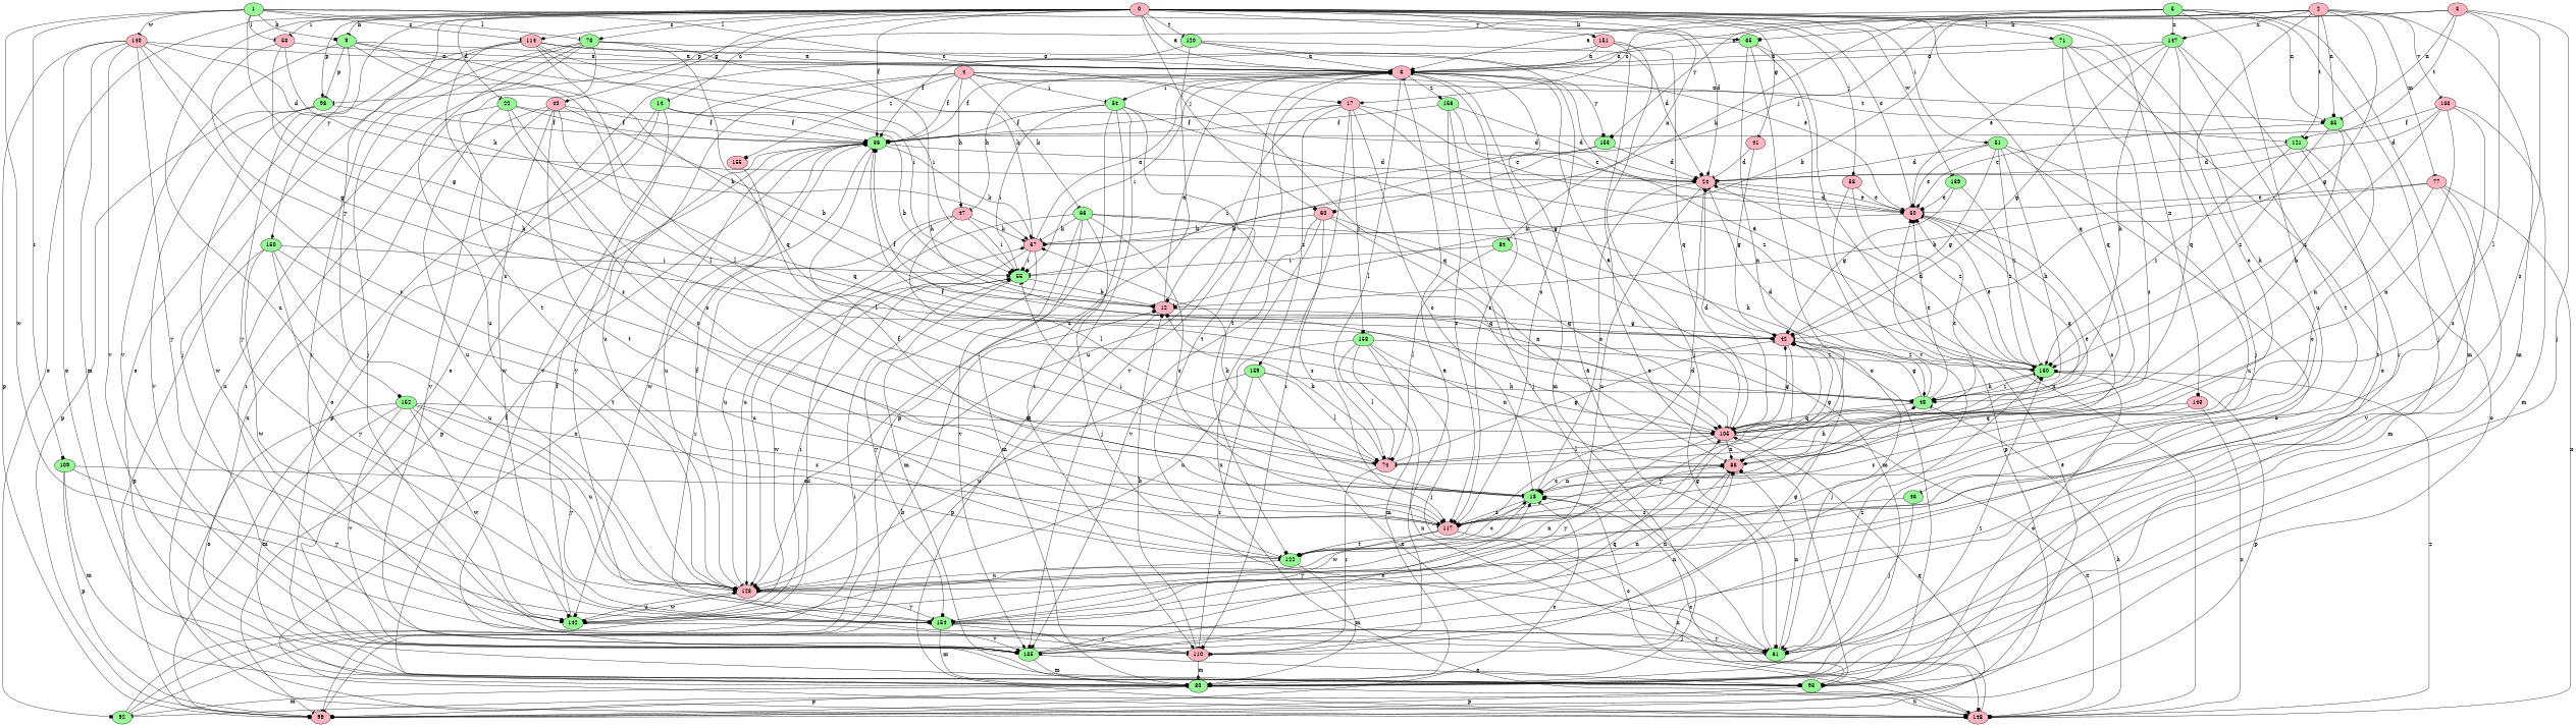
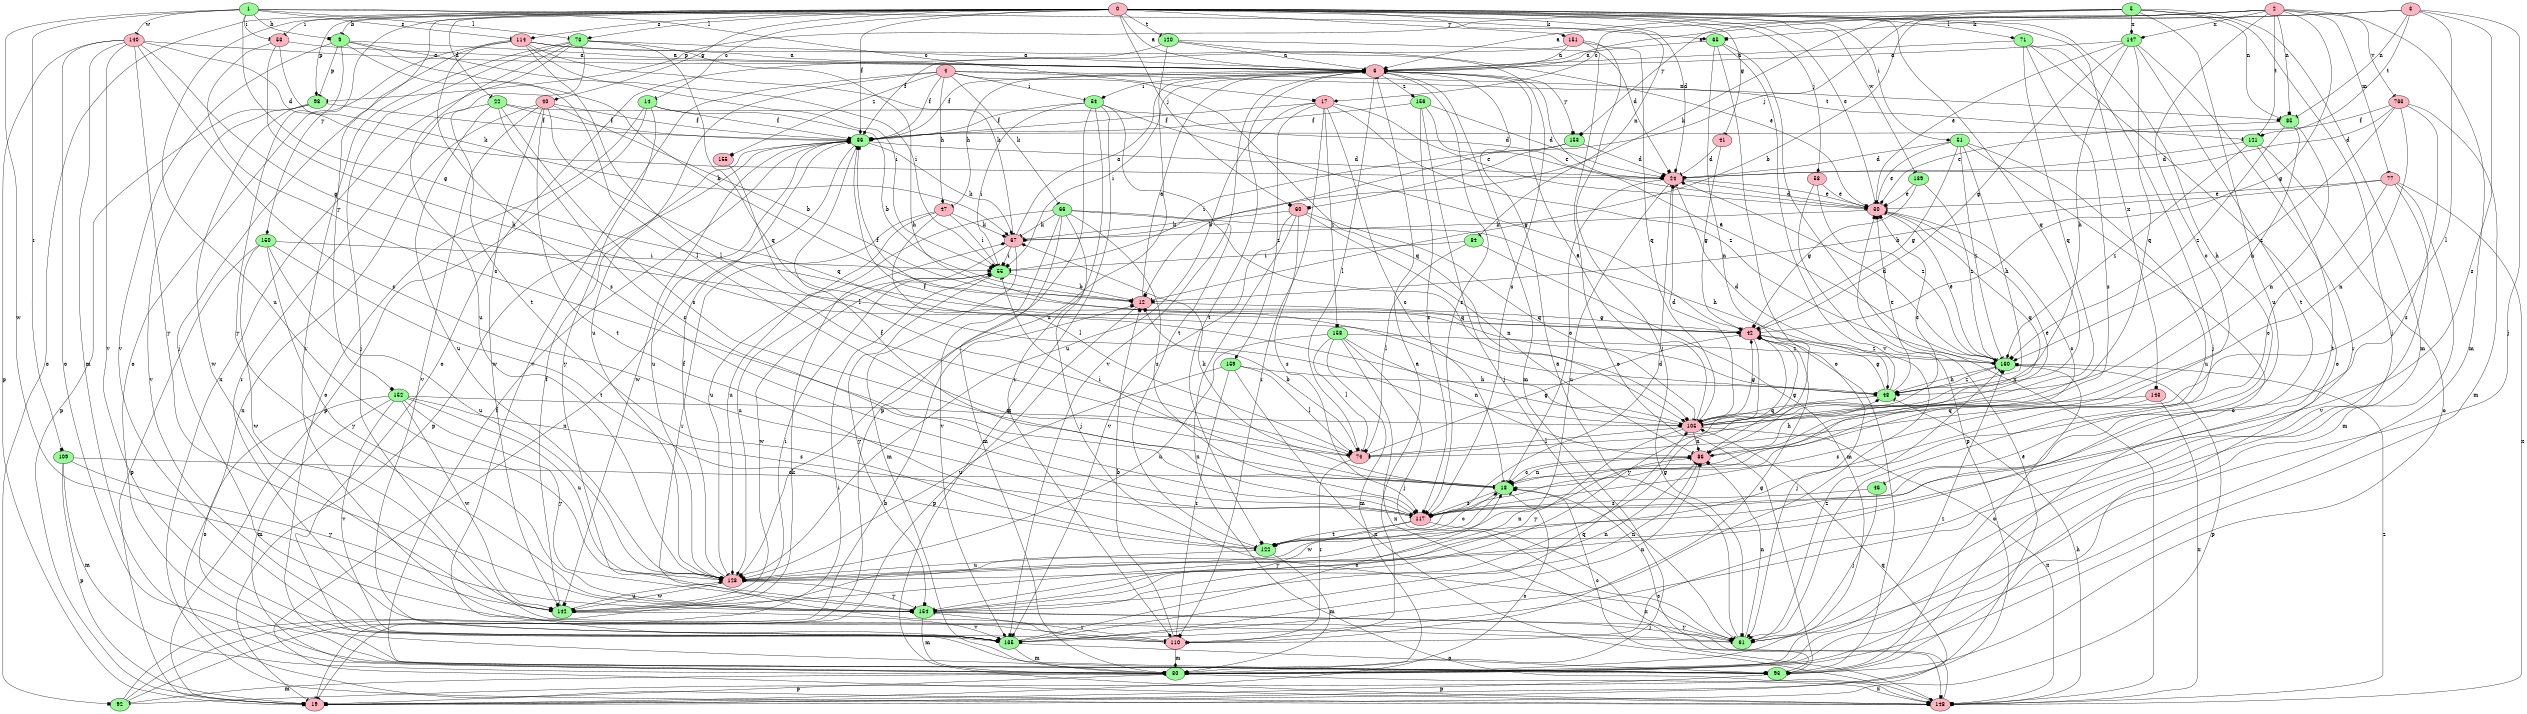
  strict digraph {
    node [fillcolor=palegreen style=filled]
    edge [arrowhead=tee]
    0 [fillcolor=lightpink]
    6 [fillcolor=lightpink]
    9
    14
    22
    24 [fillcolor=lightpink]
    30 [fillcolor=lightpink]
    36
    40 [fillcolor=lightpink]
    41 [fillcolor=lightpink]
    46
    51
    53 [fillcolor=lightpink]
    58 [fillcolor=lightpink]
    60 [fillcolor=lightpink]
    71
    73
    84
    92
    98
    105 [fillcolor=lightpink]
    114 [fillcolor=lightpink]
    120
    128 [fillcolor=lightpink]
    139
    143 [fillcolor=lightpink]
    150
    151 [fillcolor=lightpink]
    152
    80
    74 [fillcolor=lightpink]
    117 [fillcolor=lightpink]
    47 [fillcolor=lightpink]
    54
    135
    153
    55
    122
    156
    12 [fillcolor=lightpink]
    154
-   99 [fillcolor=lightpink]
+   99 [fillcolor=lightpink label=19]
    93
    18
    110 [fillcolor=lightpink]
    67 [fillcolor=lightpink]
    142
    148 [fillcolor=lightpink]
    42 [fillcolor=lightpink]
    61
    160
    48
    86 [fillcolor=lightpink]
    1
    17 [fillcolor=lightpink]
    65
    109
    140 [fillcolor=lightpink]
    158
    159
    2 [fillcolor=lightpink]
    77 [fillcolor=lightpink]
    85
    121
-   133 [fillcolor=lightpink]
+   133 [fillcolor=lightpink label=733]
    147
    3 [fillcolor=lightpink]
    4 [fillcolor=lightpink]
    66
    155 [fillcolor=lightpink]
    5
    0 -> 6 [label=a]
    0 -> 9 [label=b]
    0 -> 14 [label=c]
    0 -> 22 [label=d]
    0 -> 24 [arrowhead=diamond label=d]
    0 -> 30 [label=e]
    0 -> 36 [arrowhead=diamond label=f]
    0 -> 40 [arrowhead=diamond label=g]
    0 -> 41 [label=g]
    0 -> 46 [label=h]
    0 -> 51 [arrowhead=diamond label=i]
    0 -> 53 [label=i]
    0 -> 58 [arrowhead=diamond label=j]
    0 -> 60 [arrowhead=box label=j]
    0 -> 71 [arrowhead=diamond label=l]
    0 -> 73 [arrowhead=diamond label=l]
    0 -> 84 [label=n]
    0 -> 92 [arrowhead=box label=o]
    0 -> 98 [arrowhead=diamond label=p]
    0 -> 105 [arrowhead=diamond label=q]
    0 -> 114 [arrowhead=diamond label=s]
    0 -> 120 [label=t]
    0 -> 128 [arrowhead=box label=u]
    0 -> 139 [label=w]
    0 -> 143 [arrowhead=box label=x]
    0 -> 150 [arrowhead=diamond label=y]
    0 -> 151 [arrowhead=diamond label=y]
    0 -> 152 [arrowhead=box label=y]
    6 -> 36 [arrowhead=box label=f]
    6 -> 80 [arrowhead=diamond label=m]
    6 -> 74 [arrowhead=box label=l]
    6 -> 117 [arrowhead=box label=s]
    6 -> 47 [label=h]
    6 -> 54 [arrowhead=diamond label=i]
    6 -> 135 [arrowhead=box label=v]
    6 -> 153 [arrowhead=box label=y]
    6 -> 55 [arrowhead=box label=i]
    6 -> 122 [arrowhead=box label=t]
    6 -> 156 [arrowhead=diamond label=z]
    9 -> 6 [label=a]
    9 -> 98 [label=p]
    9 -> 74 [label=l]
    9 -> 135 [arrowhead=box label=v]
    9 -> 55 [arrowhead=box label=i]
    9 -> 12 [label=b]
    9 -> 154 [label=y]
    14 -> 36 [arrowhead=box label=f]
    14 -> 12 [arrowhead=diamond label=b]
    14 -> 154 [label=y]
    14 -> 99 [arrowhead=box label=p]
    14 -> 93 [arrowhead=diamond label=o]
    22 -> 24 [label=d]
    22 -> 36 [arrowhead=diamond label=f]
    22 -> 128 [arrowhead=diamond label=u]
    22 -> 117 [arrowhead=box label=s]
    22 -> 18 [label=c]
    22 -> 110 [label=r]
    24 -> 30 [arrowhead=box label=e]
    24 -> 128 [label=u]
    24 -> 18 [label=o]
    30 -> 24 [label=d]
    30 -> 105 [label=q]
    30 -> 18 [label=c]
    30 -> 67 [label=k]
    36 -> 24 [arrowhead=diamond label=d]
    36 -> 128 [label=u]
    36 -> 99 [label=p]
    36 -> 67 [arrowhead=diamond label=k]
    36 -> 142 [arrowhead=box label=w]
    36 -> 148 [label=x]
    40 -> 36 [label=f]
    40 -> 105 [arrowhead=box label=q]
    40 -> 135 [label=v]
    40 -> 122 [label=t]
    40 -> 12 [label=b]
    40 -> 142 [arrowhead=box label=w]
    40 -> 148 [arrowhead=diamond label=x]
    41 -> 24 [label=d]
    41 -> 42 [arrowhead=diamond label=g]
    46 -> 117 [label=s]
    46 -> 61 [arrowhead=diamond label=j]
    51 -> 24 [arrowhead=diamond label=d]
    51 -> 30 [label=e]
    51 -> 128 [arrowhead=diamond label=u]
    51 -> 93 [arrowhead=diamond label=o]
    51 -> 42 [arrowhead=box label=g]
    51 -> 160 [label=z]
    51 -> 48 [arrowhead=diamond label=h]
    53 -> 6 [arrowhead=box label=a]
    53 -> 18 [label=c]
    53 -> 67 [arrowhead=diamond label=k]
    53 -> 48 [label=h]
    58 -> 30 [label=e]
    58 -> 99 [arrowhead=box label=p]
    58 -> 160 [arrowhead=diamond label=z]
    60 -> 105 [label=q]
    60 -> 117 [arrowhead=diamond label=s]
    60 -> 135 [arrowhead=diamond label=v]
    60 -> 67 [label=k]
    60 -> 148 [arrowhead=diamond label=x]
    60 -> 86 [label=n]
    71 -> 6 [label=a]
    71 -> 105 [label=q]
    71 -> 117 [arrowhead=diamond label=s]
    71 -> 93 [label=o]
    71 -> 61 [arrowhead=diamond label=j]
    73 -> 6 [arrowhead=box label=a]
    73 -> 105 [label=q]
    73 -> 128 [arrowhead=diamond label=u]
    73 -> 122 [label=t]
    73 -> 110 [label=r]
    73 -> 148 [arrowhead=box label=x]
    73 -> 61 [label=j]
    73 -> 48 [arrowhead=box label=h]
    84 -> 80 [arrowhead=diamond label=m]
    84 -> 74 [arrowhead=box label=l]
    84 -> 55 [label=i]
    92 -> 30 [arrowhead=box label=e]
    92 -> 55 [arrowhead=diamond label=i]
    92 -> 12 [arrowhead=box label=b]
    92 -> 67 [arrowhead=diamond label=k]
    98 -> 36 [arrowhead=box label=f]
    98 -> 135 [label=v]
    98 -> 99 [label=p]
    98 -> 142 [arrowhead=box label=w]
    105 -> 6 [label=a]
    105 -> 24 [arrowhead=diamond label=d]
    105 -> 30 [arrowhead=box label=e]
    105 -> 36 [arrowhead=box label=f]
    105 -> 74 [label=l]
    105 -> 154 [label=y]
    105 -> 148 [arrowhead=box label=x]
    105 -> 42 [arrowhead=diamond label=g]
    105 -> 86 [arrowhead=diamond label=n]
    114 -> 6 [arrowhead=box label=a]
    114 -> 30 [arrowhead=diamond label=e]
    114 -> 74 [arrowhead=diamond label=l]
    114 -> 117 [label=s]
    114 -> 55 [arrowhead=box label=i]
    114 -> 93 [arrowhead=box label=o]
    114 -> 67 [label=k]
    114 -> 61 [label=j]
    120 -> 6 [label=a]
    120 -> 24 [arrowhead=box label=d]
    120 -> 128 [arrowhead=diamond label=u]
    120 -> 117 [label=s]
    120 -> 93 [arrowhead=box label=o]
    128 -> 36 [arrowhead=box label=f]
    128 -> 154 [label=y]
    128 -> 142 [arrowhead=box label=w]
    128 -> 86 [label=n]
    139 -> 30 [arrowhead=box label=e]
    139 -> 42 [arrowhead=box label=g]
    139 -> 160 [label=z]
    143 -> 105 [label=q]
    143 -> 117 [arrowhead=box label=s]
    143 -> 148 [label=x]
    150 -> 128 [arrowhead=box label=u]
    150 -> 55 [arrowhead=box label=i]
    150 -> 122 [label=t]
    150 -> 154 [arrowhead=box label=y]
    150 -> 99 [arrowhead=box label=p]
    150 -> 142 [arrowhead=box label=w]
    151 -> 6 [arrowhead=box label=a]
    151 -> 36 [arrowhead=diamond label=f]
    151 -> 105 [label=q]
    151 -> 93 [label=o]
    151 -> 61 [arrowhead=box label=j]
    152 -> 105 [arrowhead=diamond label=q]
    152 -> 128 [arrowhead=box label=u]
    152 -> 80 [label=m]
    152 -> 117 [label=s]
    152 -> 135 [arrowhead=box label=v]
    152 -> 154 [arrowhead=diamond label=y]
    152 -> 93 [arrowhead=diamond label=o]
    152 -> 142 [arrowhead=diamond label=w]
    80 -> 36 [arrowhead=diamond label=f]
    80 -> 92 [label=m]
    80 -> 99 [arrowhead=box label=p]
    80 -> 148 [arrowhead=diamond label=x]
    80 -> 160 [arrowhead=box label=z]
    74 -> 30 [label=e]
    74 -> 12 [arrowhead=box label=b]
    74 -> 110 [arrowhead=diamond label=r]
    74 -> 42 [label=g]
    117 -> 36 [label=f]
    117 -> 122 [arrowhead=diamond label=t]
    117 -> 154 [label=y]
    117 -> 148 [arrowhead=box label=x]
    47 -> 128 [label=u]
    47 -> 74 [arrowhead=box label=l]
    47 -> 55 [label=i]
    47 -> 110 [label=r]
    47 -> 67 [arrowhead=diamond label=k]
    54 -> 36 [arrowhead=diamond label=f]
    54 -> 55 [label=i]
    54 -> 122 [label=t]
    54 -> 99 [label=p]
    54 -> 110 [arrowhead=diamond label=r]
    54 -> 148 [arrowhead=diamond label=x]
    54 -> 42 [label=g]
    135 -> 105 [arrowhead=diamond label=q]
    135 -> 80 [arrowhead=diamond label=m]
    135 -> 93 [arrowhead=diamond label=o]
    135 -> 18 [arrowhead=diamond label=c]
    135 -> 86 [arrowhead=box label=n]
    153 -> 24 [arrowhead=box label=d]
    153 -> 55 [label=i]
    153 -> 12 [arrowhead=box label=b]
    55 -> 12 [label=b]
    55 -> 154 [arrowhead=box label=y]
    55 -> 142 [arrowhead=box label=w]
    122 -> 24 [label=d]
    122 -> 128 [label=u]
    122 -> 80 [arrowhead=diamond label=m]
    122 -> 18 [arrowhead=diamond label=c]
    156 -> 24 [arrowhead=box label=d]
    156 -> 30 [arrowhead=box label=e]
    156 -> 36 [label=f]
    156 -> 117 [arrowhead=box label=s]
    156 -> 61 [label=j]
    12 -> 6 [label=a]
    12 -> 99 [label=p]
    12 -> 42 [label=g]
    154 -> 80 [label=m]
    154 -> 110 [label=r]
    154 -> 42 [arrowhead=diamond label=g]
    154 -> 61 [arrowhead=diamond label=j]
    154 -> 86 [label=n]
    99 -> 105 [arrowhead=diamond label=q]
    99 -> 18 [label=c]
    93 -> 99 [arrowhead=box label=p]
    93 -> 18 [arrowhead=box label=c]
    18 -> 117 [arrowhead=box label=s]
    18 -> 55 [label=i]
    18 -> 67 [arrowhead=diamond label=k]
    18 -> 142 [arrowhead=diamond label=w]
    18 -> 86 [arrowhead=diamond label=n]
    110 -> 6 [label=a]
    110 -> 80 [arrowhead=diamond label=m]
    110 -> 12 [arrowhead=box label=b]
    110 -> 42 [arrowhead=box label=g]
    67 -> 6 [arrowhead=box label=a]
    67 -> 128 [arrowhead=diamond label=u]
    67 -> 80 [arrowhead=diamond label=m]
    67 -> 55 [arrowhead=box label=i]
    142 -> 36 [arrowhead=diamond label=f]
    142 -> 128 [arrowhead=diamond label=u]
    142 -> 135 [arrowhead=diamond label=v]
    142 -> 55 [arrowhead=diamond label=i]
    142 -> 86 [label=n]
    148 -> 18 [label=c]
    148 -> 160 [arrowhead=box label=z]
    148 -> 48 [label=h]
    42 -> 36 [arrowhead=box label=f]
    42 -> 154 [arrowhead=box label=y]
    42 -> 61 [arrowhead=diamond label=j]
    42 -> 160 [label=z]
    61 -> 6 [label=a]
    61 -> 154 [label=y]
    61 -> 160 [label=z]
    61 -> 86 [arrowhead=box label=n]
    160 -> 6 [label=a]
    160 -> 24 [arrowhead=diamond label=d]
    160 -> 30 [label=e]
    160 -> 99 [arrowhead=diamond label=p]
    160 -> 93 [arrowhead=diamond label=o]
    160 -> 48 [arrowhead=diamond label=h]
    48 -> 24 [label=d]
    48 -> 30 [arrowhead=box label=e]
    48 -> 105 [label=q]
    48 -> 42 [label=g]
    48 -> 160 [label=z]
    86 -> 18 [arrowhead=box label=c]
    86 -> 42 [arrowhead=box label=g]
    86 -> 48 [arrowhead=diamond label=h]
    1 -> 9 [arrowhead=box label=b]
    1 -> 53 [label=i]
    1 -> 73 [label=l]
    1 -> 114 [label=s]
    1 -> 142 [label=w]
    1 -> 42 [arrowhead=diamond label=g]
    1 -> 17 [arrowhead=box label=c]
    1 -> 65 [arrowhead=diamond label=k]
    1 -> 109 [arrowhead=box label=r]
    1 -> 140 [label=w]
    17 -> 30 [label=e]
    17 -> 36 [arrowhead=diamond label=f]
    17 -> 128 [arrowhead=box label=u]
    17 -> 18 [label=c]
    17 -> 110 [arrowhead=box label=r]
    17 -> 160 [label=z]
    17 -> 158 [arrowhead=box label=z]
    17 -> 159 [arrowhead=diamond label=z]
    65 -> 6 [label=a]
    65 -> 135 [label=v]
    65 -> 93 [label=o]
    65 -> 148 [arrowhead=box label=x]
    65 -> 86 [arrowhead=diamond label=n]
    109 -> 80 [label=m]
    109 -> 154 [arrowhead=diamond label=y]
    109 -> 99 [arrowhead=diamond label=p]
    109 -> 18 [label=c]
    140 -> 6 [arrowhead=diamond label=a]
    140 -> 24 [arrowhead=diamond label=d]
    140 -> 80 [label=m]
    140 -> 117 [label=s]
    140 -> 135 [arrowhead=diamond label=v]
    140 -> 154 [arrowhead=box label=y]
    140 -> 99 [arrowhead=box label=p]
    140 -> 93 [arrowhead=box label=o]
    140 -> 42 [arrowhead=diamond label=g]
    158 -> 128 [arrowhead=box label=u]
    158 -> 80 [arrowhead=box label=m]
    158 -> 74 [label=l]
    158 -> 148 [arrowhead=diamond label=x]
    158 -> 61 [arrowhead=diamond label=j]
    158 -> 160 [arrowhead=diamond label=z]
    158 -> 86 [arrowhead=box label=n]
    159 -> 128 [arrowhead=box label=u]
    159 -> 74 [arrowhead=diamond label=l]
    159 -> 110 [label=r]
    159 -> 148 [label=x]
    159 -> 48 [label=h]
    2 -> 6 [arrowhead=diamond label=a]
    2 -> 60 [arrowhead=box label=j]
    2 -> 80 [arrowhead=box label=m]
    2 -> 18 [arrowhead=box label=c]
    2 -> 42 [label=g]
    2 -> 17 [arrowhead=diamond label=c]
    2 -> 77 [label=m]
    2 -> 85 [arrowhead=box label=n]
    2 -> 121 [label=t]
    2 -> 133 [label=v]
    2 -> 147 [arrowhead=diamond label=x]
    77 -> 30 [label=e]
    77 -> 80 [arrowhead=box label=m]
    77 -> 135 [arrowhead=box label=v]
    77 -> 12 [arrowhead=box label=b]
    77 -> 18 [arrowhead=diamond label=c]
    77 -> 148 [arrowhead=box label=x]
    85 -> 30 [arrowhead=diamond label=e]
    85 -> 160 [arrowhead=box label=z]
    85 -> 48 [arrowhead=diamond label=h]
    85 -> 86 [label=n]
    121 -> 24 [label=d]
    121 -> 122 [arrowhead=box label=t]
    121 -> 93 [arrowhead=diamond label=o]
    121 -> 160 [arrowhead=diamond label=z]
    133 -> 24 [label=d]
    133 -> 36 [arrowhead=diamond label=f]
    133 -> 80 [arrowhead=box label=m]
    133 -> 117 [label=s]
    133 -> 160 [arrowhead=diamond label=z]
    133 -> 86 [arrowhead=diamond label=n]
    147 -> 6 [arrowhead=box label=a]
    147 -> 30 [arrowhead=box label=e]
    147 -> 105 [label=q]
    147 -> 122 [arrowhead=box label=t]
    147 -> 110 [label=r]
    147 -> 42 [label=g]
    147 -> 48 [arrowhead=box label=h]
    3 -> 6 [label=a]
    3 -> 74 [label=l]
    3 -> 117 [arrowhead=diamond label=s]
    3 -> 61 [arrowhead=box label=j]
    3 -> 65 [arrowhead=box label=k]
    3 -> 85 [label=n]
    3 -> 121 [arrowhead=diamond label=t]
    4 -> 36 [arrowhead=box label=f]
    4 -> 105 [arrowhead=diamond label=q]
    4 -> 128 [arrowhead=diamond label=u]
    4 -> 47 [arrowhead=diamond label=h]
    4 -> 54 [label=i]
    4 -> 135 [label=v]
    4 -> 85 [arrowhead=box label=n]
    4 -> 121 [label=t]
    4 -> 66 [label=k]
    4 -> 155 [arrowhead=box label=z]
    66 -> 105 [arrowhead=box label=q]
    66 -> 128 [arrowhead=diamond label=u]
    66 -> 80 [arrowhead=diamond label=m]
    66 -> 117 [arrowhead=box label=s]
    66 -> 135 [arrowhead=diamond label=v]
    66 -> 67 [label=k]
    66 -> 61 [arrowhead=box label=j]
    66 -> 48 [arrowhead=diamond label=h]
    155 -> 74 [label=l]
    5 -> 98 [label=p]
    5 -> 128 [arrowhead=diamond label=u]
    5 -> 80 [arrowhead=box label=m]
    5 -> 153 [arrowhead=box label=y]
    5 -> 12 [label=b]
    5 -> 67 [arrowhead=diamond label=k]
    5 -> 61 [arrowhead=box label=j]
    5 -> 85 [label=n]
-   5 -> 147 [label=x]
+   5 -> 147 [arrowhead=diamond label=x]
  }
